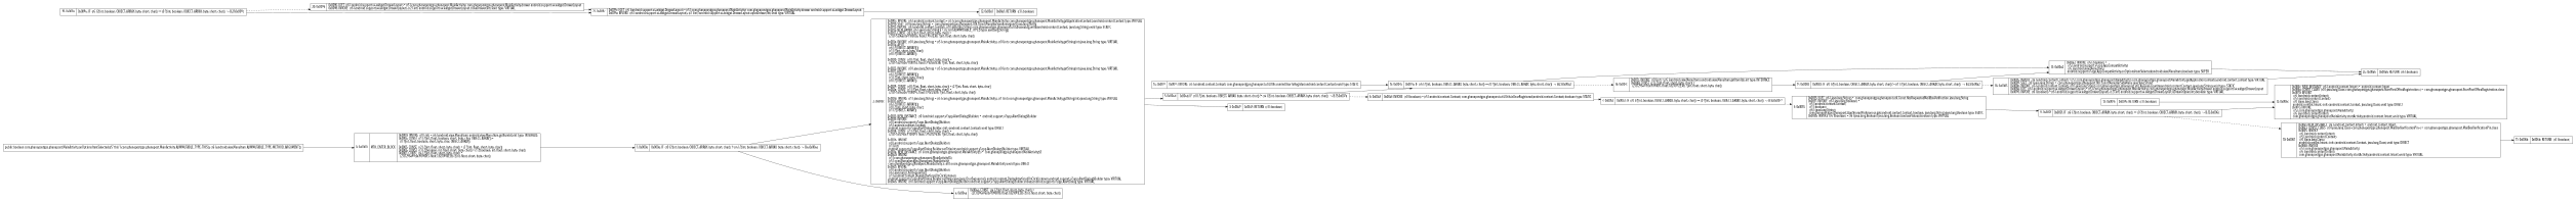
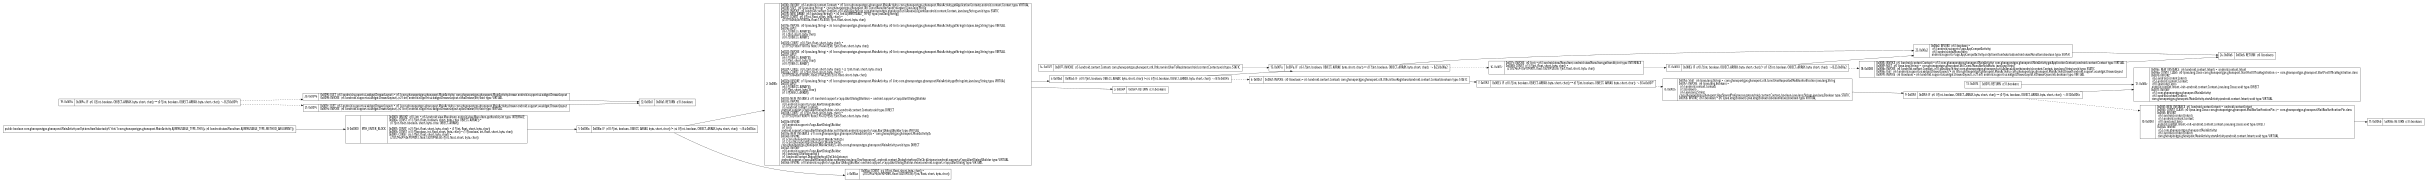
  digraph {
    fontname="Fira Sans"
    rankdir=LR
    node [fontname="Fira Sans" shape=record]
    edge [fontname="Fira Sans"]
    n1 [label="{0\:\ 0x0000|MTH_ENTER_BLOCK\l|0x0000: INVOKE  (r0 I:int) = (r6 I:android.view.MenuItem) android.view.MenuItem.getItemId():int type: INTERFACE \l0x0004: CONST  (r1 I:?[int, float, boolean, short, byte, char, OBJECT, ARRAY]) = \l  (0 ?[int, float, boolean, short, byte, char, OBJECT, ARRAY])\l \l0x0005: CONST  (r2 I:?[int, float, short, byte, char]) = (3 ?[int, float, short, byte, char]) \l0x0006: CONST  (r3 I:?[boolean, int, float, short, byte, char]) = (1 ?[boolean, int, float, short, byte, char]) \l0x0007: CONST  (r4 I:?[int, float, short, byte, char]) = \l  (2131296499(0x7f0900f3, float:1.8210916E38) ?[int, float, short, byte, char])\l \l}"]
    n2 [label="{1\:\ 0x000a|0x000a: IF  (r0 I:?[int, boolean, OBJECT, ARRAY, byte, short, char]) != (r4 I:?[int, boolean, OBJECT, ARRAY, byte, short, char])  \-\> B:4:0x004a \l}"]
    n3 [label="{2\:\ 0x000c|0x000c: INVOKE  (r6 I:android.content.Context) = (r5 I:com.ghanapostgps.ghanapost.MainActivity) com.ghanapostgps.ghanapost.MainActivity.getApplicationContext():android.content.Context type: VIRTUAL \l0x0010: SGET  (r0 I:java.lang.String) =  com.ghanapostgps.ghanapost.util.Const.MenuBarSendEmergency java.lang.String \l0x0012: INVOKE  (r6 I:android.content.Context), (r0 I:java.lang.String) com.ghanapostgps.ghanapost.util.AsaaseLog.write(android.content.Context, java.lang.String):void type: STATIC \l0x0015: NEW_ARRAY  (r6 I:java.lang.String[]) = (r2 I:int A[IMMUTABLE_TYPE]) type: java.lang.String[] \l0x0017: CONST  (r0 I:?[int, float, short, byte, char]) = \l  (2131755066(0x7f10003a, float:1.9141E38) ?[int, float, short, byte, char])\l \l0x001a: INVOKE  (r0 I:java.lang.String) = (r5 I:com.ghanapostgps.ghanapost.MainActivity), (r0 I:int) com.ghanapostgps.ghanapost.MainActivity.getString(int):java.lang.String type: VIRTUAL \l0x001e: APUT  \l  (r6 I:?[OBJECT, ARRAY][])\l  (r1 I:?[int, short, byte, char])\l  (r0 I:?[OBJECT, ARRAY])\l \l0x0020: CONST  (r0 I:?[int, float, short, byte, char]) = \l  (2131755293(0x7f10011d, float:1.9141461E38) ?[int, float, short, byte, char])\l \l0x0023: INVOKE  (r0 I:java.lang.String) = (r5 I:com.ghanapostgps.ghanapost.MainActivity), (r0 I:int) com.ghanapostgps.ghanapost.MainActivity.getString(int):java.lang.String type: VIRTUAL \l0x0027: APUT  \l  (r6 I:?[OBJECT, ARRAY][])\l  (r3 I:?[int, short, byte, char])\l  (r0 I:?[OBJECT, ARRAY])\l \l0x0029: CONST  (r0 I:?[int, float, short, byte, char]) = (2 ?[int, float, short, byte, char]) \l0x002a: CONST  (r1 I:?[int, float, short, byte, char]) = \l  (2131755164(0x7f10009c, float:1.91412E38) ?[int, float, short, byte, char])\l \l0x002d: INVOKE  (r1 I:java.lang.String) = (r5 I:com.ghanapostgps.ghanapost.MainActivity), (r1 I:int) com.ghanapostgps.ghanapost.MainActivity.getString(int):java.lang.String type: VIRTUAL \l0x0031: APUT  \l  (r6 I:?[OBJECT, ARRAY][])\l  (r0 I:?[int, short, byte, char])\l  (r1 I:?[OBJECT, ARRAY])\l \l0x0033: NEW_INSTANCE  (r0 I:android.support.v7.app.AlertDialog$Builder) =  android.support.v7.app.AlertDialog$Builder \l0x0035: INVOKE  \l  (r0 I:android.support.v7.app.AlertDialog$Builder)\l  (r5 I:android.content.Context)\l android.support.v7.app.AlertDialog.Builder.\<init\>(android.content.Context):void type: DIRECT \l0x0038: CONST  (r1 I:?[int, float, short, byte, char]) = \l  (2131755129(0x7f100079, float:1.9141129E38) ?[int, float, short, byte, char])\l \l0x003b: INVOKE  \l  (r0 I:android.support.v7.app.AlertDialog$Builder)\l  (r1 I:int)\l android.support.v7.app.AlertDialog.Builder.setTitle(int):android.support.v7.app.AlertDialog$Builder type: VIRTUAL \l0x003e: NEW_INSTANCE  (r1 I:com.ghanapostgps.ghanapost.MainActivity$5) =  com.ghanapostgps.ghanapost.MainActivity$5 \l0x0040: INVOKE  \l  (r1 I:com.ghanapostgps.ghanapost.MainActivity$5)\l  (r5 I:com.ghanapostgps.ghanapost.MainActivity)\l com.ghanapostgps.ghanapost.MainActivity.5.\<init\>(com.ghanapostgps.ghanapost.MainActivity):void type: DIRECT \l0x0043: INVOKE  \l  (r0 I:android.support.v7.app.AlertDialog$Builder)\l  (r6 I:java.lang.CharSequence[])\l  (r1 I:android.content.DialogInterface$OnClickListener)\l android.support.v7.app.AlertDialog.Builder.setItems(java.lang.CharSequence[], android.content.DialogInterface$OnClickListener):android.support.v7.app.AlertDialog$Builder type: VIRTUAL \l0x0046: INVOKE  (r0 I:android.support.v7.app.AlertDialog$Builder) android.support.v7.app.AlertDialog.Builder.show():android.support.v7.app.AlertDialog type: VIRTUAL \l}"]
    n4 [label="{4\:\ 0x004a|0x004a: CONST  (r4 I:?[int, float, short, byte, char]) = \l  (2131296496(0x7f0900f0, float:1.821091E38) ?[int, float, short, byte, char])\l \l}"]
    n5 [label="{3\:\ 0x0049|0x0549: RETURN  (r3 I:boolean) \l}"]
    n6 [label="{5\:\ 0x004d|0x004d: IF  (r0 I:?[int, boolean, OBJECT, ARRAY, byte, short, char]) != (r4 I:?[int, boolean, OBJECT, ARRAY, byte, short, char])  \-\> B:15:0x007a \l}"]
    n7 [label="{6\:\ 0x004f|0x004f: INVOKE  (r0 I:boolean) = (r5 I:android.content.Context) com.ghanapostgps.ghanapost.util.Utils.isUserRegistered(android.content.Context):boolean type: STATIC \l}"]
    n8 [label="{15\:\ 0x007a|0x007a: IF  (r6 I:?[int, boolean, OBJECT, ARRAY, byte, short, char]) == (0 ?[int, boolean, OBJECT, ARRAY, byte, short, char])  \-\> B:23:0x00a2 \l}"]
    n9 [label="{7\:\ 0x0053|0x0053: IF  (r0 I:?[int, boolean, OBJECT, ARRAY, byte, short, char]) == (0 ?[int, boolean, OBJECT, ARRAY, byte, short, char])  \-\> B:14:0x0077 \l}"]
    n10 [label="{16\:\ 0x007c|0x007c: INVOKE  (r0 I:int) = (r6 I:android.view.MenuItem) android.view.MenuItem.getItemId():int type: INTERFACE \l0x0080: CONST  (r1 I:?[int, float, short, byte, char]) = \l  (2131296497(0x7f0900f1, float:1.8210912E38) ?[int, float, short, byte, char])\l \l}"]
    n11 [label="{23\:\ 0x00a2|0x00a2: INVOKE  (r6 I:boolean) = \l  (r5 I:android.support.v7.app.AppCompatActivity)\l  (r6 I:android.view.MenuItem)\l android.support.v7.app.AppCompatActivity.onOptionsItemSelected(android.view.MenuItem):boolean type: SUPER \l}"]
    n12 [label="{8\:\ 0x0055|0x0055: SGET  (r6 I:java.lang.String) =  com.ghanapostgps.ghanapost.util.Const.HasRequestedMailBoxVerification java.lang.String \l0x0057: INVOKE  (r6 I:java.lang.Boolean) = \l  (r5 I:android.content.Context)\l  (r1 I:boolean)\l  (r6 I:java.lang.String)\l com.ghanapostgps.ghanapost.AppSharedPreferences.get(android.content.Context, boolean, java.lang.String):java.lang.Boolean type: STATIC \l0x005b: INVOKE  (r6 I:boolean) = (r6 I:java.lang.Boolean) java.lang.Boolean.booleanValue():boolean type: VIRTUAL \l}"]
    n13 [label="{9\:\ 0x005f|0x005f: IF  (r6 I:?[int, boolean, OBJECT, ARRAY, byte, short, char]) == (0 ?[int, boolean, OBJECT, ARRAY, byte, short, char])  \-\> B:12:0x006c \l}"]
    n14 [label="{14\:\ 0x0077|0x0077: INVOKE  (r5 I:android.content.Context) com.ghanapostgps.ghanapost.util.Utils.remindUserToRegister(android.content.Context):void type: STATIC \l}"]
    n15 [label="{10\:\ 0x0061|0x0061: NEW_INSTANCE  (r6 I:android.content.Intent) =  android.content.Intent \l0x0063: CONST_CLASS  (r0 I:java.lang.Class\<com.ghanapostgps.ghanapost.MailBoxVerificationPin\>) =  com.ghanapostgps.ghanapost.MailBoxVerificationPin.class \l0x0065: INVOKE  \l  (r6 I:android.content.Intent)\l  (r5 I:android.content.Context)\l  (r0 I:java.lang.Class)\l android.content.Intent.\<init\>(android.content.Context, java.lang.Class):void type: DIRECT \l0x0068: INVOKE  \l  (r5 I:com.ghanapostgps.ghanapost.MainActivity)\l  (r6 I:android.content.Intent)\l com.ghanapostgps.ghanapost.MainActivity.startActivity(android.content.Intent):void type: VIRTUAL \l}"]
    n16 [label="{12\:\ 0x006c|0x006c: NEW_INSTANCE  (r6 I:android.content.Intent) =  android.content.Intent \l0x006e: CONST_CLASS  (r0 I:java.lang.Class\<com.ghanapostgps.ghanapost.StartPostOfficeRegistration\>) =  com.ghanapostgps.ghanapost.StartPostOfficeRegistration.class \l0x0070: INVOKE  \l  (r6 I:android.content.Intent)\l  (r5 I:android.content.Context)\l  (r0 I:java.lang.Class)\l android.content.Intent.\<init\>(android.content.Context, java.lang.Class):void type: DIRECT \l0x0073: INVOKE  \l  (r5 I:com.ghanapostgps.ghanapost.MainActivity)\l  (r6 I:android.content.Intent)\l com.ghanapostgps.ghanapost.MainActivity.startActivity(android.content.Intent):void type: VIRTUAL \l}"]
-   n17 [label="{11\:\ 0x006b|0x006b: RETURN  (r3 I:boolean) \l}"]
+   n17 [label="{11\:\ 0x006b|5x006b: RETURN  (r3 I:boolean) \l}"]
    n18 [label="{13\:\ 0x0076|0x0076: RETURN  (r3 I:boolean) \l}"]
    n19 [label="{17\:\ 0x0083|0x0083: IF  (r0 I:?[int, boolean, OBJECT, ARRAY, byte, short, char]) != (r1 I:?[int, boolean, OBJECT, ARRAY, byte, short, char])  \-\> B:23:0x00a2 \l}"]
    n20 [label="{24\:\ 0x00a6|0x00a6: RETURN  (r6 I:boolean) \l}"]
    n21 [label="{18\:\ 0x0085|0x0085: INVOKE  (r6 I:android.content.Context) = (r5 I:com.ghanapostgps.ghanapost.MainActivity) com.ghanapostgps.ghanapost.MainActivity.getApplicationContext():android.content.Context type: VIRTUAL \l0x0089: SGET  (r0 I:java.lang.String) =  com.ghanapostgps.ghanapost.util.Const.MenuBarSideMenu java.lang.String \l0x008b: INVOKE  (r6 I:android.content.Context), (r0 I:java.lang.String) com.ghanapostgps.ghanapost.util.AsaaseLog.write(android.content.Context, java.lang.String):void type: STATIC \l0x008e: IGET  (r6 I:android.support.v4.widget.DrawerLayout) = (r5 I:com.ghanapostgps.ghanapost.MainActivity) com.ghanapostgps.ghanapost.MainActivity.drawer android.support.v4.widget.DrawerLayout \l0x0090: INVOKE  (r6 I:boolean) = (r6 I:android.support.v4.widget.DrawerLayout), (r2 I:int) android.support.v4.widget.DrawerLayout.isDrawerOpen(int):boolean type: VIRTUAL \l}"]
    n22 [label="{19\:\ 0x0094|0x0094: IF  (r6 I:?[int, boolean, OBJECT, ARRAY, byte, short, char]) == (0 ?[int, boolean, OBJECT, ARRAY, byte, short, char])  \-\> B:21:0x009c \l}"]
    n23 [label="{20\:\ 0x0096|0x0096: IGET  (r6 I:android.support.v4.widget.DrawerLayout) = (r5 I:com.ghanapostgps.ghanapost.MainActivity) com.ghanapostgps.ghanapost.MainActivity.drawer android.support.v4.widget.DrawerLayout \l0x0098: INVOKE  (r6 I:android.support.v4.widget.DrawerLayout), (r2 I:int) android.support.v4.widget.DrawerLayout.closeDrawer(int):void type: VIRTUAL \l}"]
    n24 [label="{21\:\ 0x009c|0x009c: IGET  (r6 I:android.support.v4.widget.DrawerLayout) = (r5 I:com.ghanapostgps.ghanapost.MainActivity) com.ghanapostgps.ghanapost.MainActivity.drawer android.support.v4.widget.DrawerLayout \l0x009e: INVOKE  (r6 I:android.support.v4.widget.DrawerLayout), (r2 I:int) android.support.v4.widget.DrawerLayout.openDrawer(int):void type: VIRTUAL \l}"]
    n25 [label="{22\:\ 0x00a1|0x00a1: RETURN  (r3 I:boolean) \l}"]
    n26 [label="{public boolean com.ghanapostgps.ghanapost.MainActivity.onOptionsItemSelected((r5 'this' I:com.ghanapostgps.ghanapost.MainActivity A[IMMUTABLE_TYPE, THIS]), (r6 I:android.view.MenuItem A[IMMUTABLE_TYPE, METHOD_ARGUMENT])) }"]
    n1 -> n2
    n2 -> n3 [style=solid]
    n2 -> n4
    n3 -> n5
    n3 -> n6
    n6 -> n7 [style=dashed]
    n6 -> n8
    n7 -> n9
    n8 -> n10 [style=dashed]
    n8 -> n11
    n9 -> n12 [style=dashed]
    n10 -> n19
    n11 -> n20
    n12 -> n13
    n13 -> n15 [style=dashed]
    n13 -> n16
    n14 -> n8
    n15 -> n17
    n18 -> n16
    n19 -> n11
    n19 -> n21 [style=dashed]
    n21 -> n20
    n22 -> n23 [style=dashed]
-   n22 -> n24
-   n23 -> n24
+   n22 -> n24 [style=dashed]
+   n23 -> n25
    n24 -> n25
    n26 -> n1
  }
